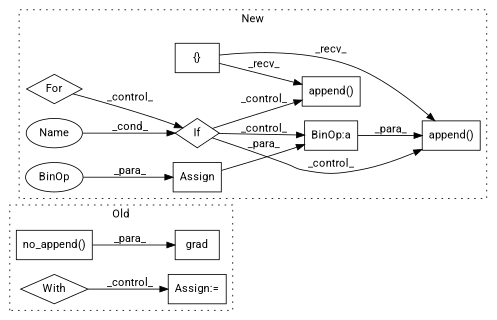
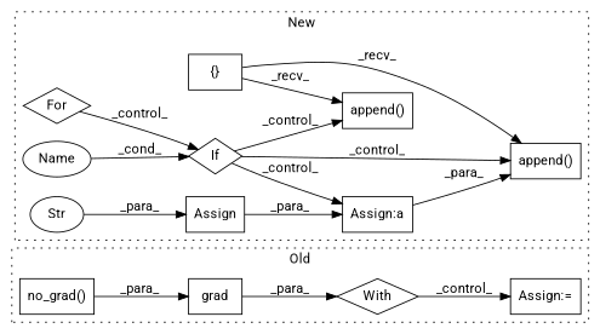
  digraph {
    fontname=Roboto
    rankdir=LR
    node [a=75 fontname=Roboto l=3 s=4094 shape=box]
    edge [fontname=Roboto]
-   n1 [l=16 label="no_append()"]
+   n1 [l=16 label="no_grad()"]
    n2 [a=39 l="5,24" label=With s="4089,4100" shape=diamond]
    n3 [a=49 l=6 label=grad]
    n4 [a=68 label="Assign:=" s=4173]
    n5 [l="16,1" label="append()" s="3820,3875"]
    n6 [a=59 l="2,1" label="{}" s="3738,3738"]
    n7 [a=107 l="4,14" label=For s="3749,3769" shape=diamond]
    n8 [a=87 l=16 label=Name s=3786 shape=ellipse]
    n9 [l="16,1" label="append()" s="3911,3947"]
    n10 [a=96 label=If s=3783 shape=diamond]
-   n11 [a=82 label="BinOp:a" s=3860]
+   n11 [a=82 label="Assign:a" s=3860]
    n12 [a=63 l="16,0" label=Assign s="3844,0"]
-   n13 [a=66 l=6 label=BinOp s=3853 shape=ellipse]
+   n13 [a=66 l=6 label=Str s=3853 shape=ellipse]
    subgraph cluster_1 {
      label=Old
      style=dotted
      n1
      n2
      n3
      n4
    }
    subgraph cluster_2 {
      label=New
      style=dotted
      n5
      n6
      n7
      n8
      n9
      n10
      n11
      n12
      n13
    }
    n1 -> n3 [label=_para_]
    n2 -> n4 [label=_control_]
+   n3 -> n2 [label=_para_]
    n6 -> n5 [label=_recv_]
    n6 -> n9 [label=_recv_]
    n7 -> n10 [label=_control_]
    n8 -> n10 [label=_cond_]
    n10 -> n5 [label=_control_]
    n10 -> n9 [label=_control_]
    n10 -> n11 [label=_control_]
    n11 -> n5 [label=_para_]
    n12 -> n11 [label=_para_]
    n13 -> n12 [label=_para_]
  }
